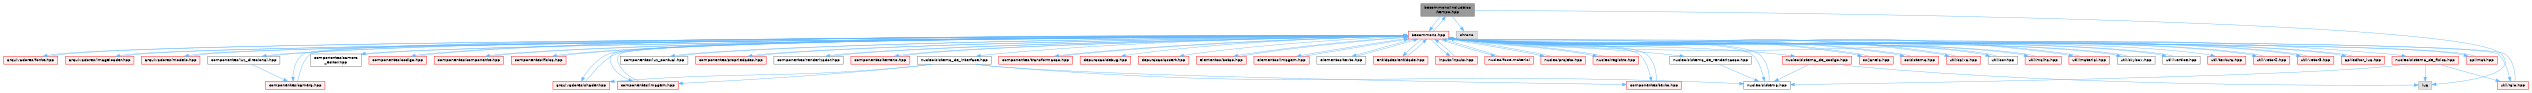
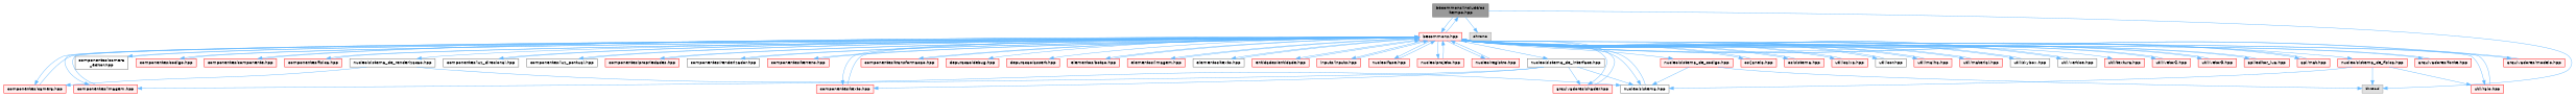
  digraph {
    node [color=red fillcolor="#FFF0F0" fontname=Helvetica fontsize=10 shape=box style=filled]
    edge [color=steelblue1 fontname=Helvetica fontsize=10 labelfontname=Helvetica labelfontsize=10 style=solid]
    n1 [color=gray40 fillcolor=grey60 fontcolor=black height=0.2 label="becommons/include/os\l/tempo.hpp" width=0.4]
-   n2 [color=grey60 fillcolor="#E0E0E0" height=0.2 label=lua width=0.4]
+   n2 [color=grey60 fillcolor="#E0E0E0" height=0.2 label=thread width=0.4]
    n3 [color=grey60 fillcolor="#E0E0E0" height=0.2 label=chrono width=0.4]
    n4 [height=0.2 label="becommons.hpp" width=0.4]
    n5 [height=0.2 label="api/editor_lua.hpp" width=0.4]
    n6 [height=0.2 label="api/mat.hpp" width=0.4]
    n7 [height=0.2 label="arquivadores/fonte.hpp" width=0.4]
-   n8 [height=0.2 label="arquivadores/imageloader.hpp" width=0.4]
    n9 [height=0.2 label="arquivadores/modelo.hpp" width=0.4]
    n10 [height=0.2 label="arquivadores/shader.hpp" width=0.4]
    n11 [height=0.2 label="componentes/camera.hpp" width=0.4]
    n12 [color=grey40 fillcolor=white height=0.2 label="componentes/camera\l_editor.hpp" width=0.4]
    n13 [height=0.2 label="componentes/codigo.hpp" width=0.4]
    n14 [height=0.2 label="componentes/componente.hpp" width=0.4]
    n15 [height=0.2 label="componentes/fisica.hpp" width=0.4]
    n16 [height=0.2 label="componentes/imagem.hpp" width=0.4]
    n17 [color=grey40 fillcolor=white height=0.2 label="componentes/luz_direcional.hpp" width=0.4]
    n18 [color=grey40 fillcolor=white height=0.2 label="componentes/luz_pontual.hpp" width=0.4]
    n19 [height=0.2 label="componentes/propriedades.hpp" width=0.4]
    n20 [color=grey40 fillcolor=white height=0.2 label="componentes/renderizador.hpp" width=0.4]
    n21 [height=0.2 label="componentes/terreno.hpp" width=0.4]
    n22 [height=0.2 label="componentes/texto.hpp" width=0.4]
    n23 [height=0.2 label="componentes/transformacao.hpp" width=0.4]
    n24 [height=0.2 label="depuracao/debug.hpp" width=0.4]
    n25 [height=0.2 label="depuracao/assert.hpp" width=0.4]
    n26 [height=0.2 label="elementos/botao.hpp" width=0.4]
    n27 [height=0.2 label="elementos/imagem.hpp" width=0.4]
    n28 [color=grey40 fillcolor=white height=0.2 label="elementos/texto.hpp" width=0.4]
    n29 [height=0.2 label="entidades/entidade.hpp" width=0.4]
    n30 [height=0.2 label="inputs/inputs.hpp" width=0.4]
-   n31 [height=0.2 label="nucleo/fase.material" width=0.4]
+   n31 [height=0.2 label="nucleo/fase.hpp" width=0.4]
    n32 [height=0.2 label="nucleo/projeto.hpp" width=0.4]
    n33 [height=0.2 label="nucleo/registro.hpp" width=0.4]
    n34 [color=grey40 fillcolor=white height=0.2 label="nucleo/sistema.hpp" width=0.4]
    n35 [height=0.2 label="nucleo/sistema_de_codigo.hpp" width=0.4]
    n36 [height=0.2 label="nucleo/sistema_de_fisica.hpp" width=0.4]
    n37 [height=0.2 label="util/raio.hpp" width=0.4]
    n38 [color=grey40 fillcolor=white height=0.2 label="nucleo/sistema_de_interface.hpp" width=0.4]
    n39 [color=grey40 fillcolor=white height=0.2 label="nucleo/sistema_de_renderizacao.hpp" width=0.4]
    n40 [height=0.2 label="os/janela.hpp" width=0.4]
    n41 [height=0.2 label="os/sistema.hpp" width=0.4]
    n42 [height=0.2 label="util/caixa.hpp" width=0.4]
    n43 [color=grey40 fillcolor=white height=0.2 label="util/cor.hpp" width=0.4]
    n44 [height=0.2 label="util/malha.hpp" width=0.4]
    n45 [height=0.2 label="util/material.hpp" width=0.4]
    n46 [color=grey40 fillcolor=white height=0.2 label="util/skybox.hpp" width=0.4]
    n47 [color=grey40 fillcolor=white height=0.2 label="util/vertice.hpp" width=0.4]
    n48 [height=0.2 label="util/textura.hpp" width=0.4]
    n49 [height=0.2 label="util/vetor2.hpp" width=0.4]
    n50 [height=0.2 label="util/vetor3.hpp" width=0.4]
    n1 -> n2
    n1 -> n3
    n1 -> n4
    n4 -> n1
    n4 -> n5
    n4 -> n6
    n4 -> n7
-   n4 -> n8
    n4 -> n9
    n4 -> n10
    n4 -> n11
    n4 -> n12
    n4 -> n13
    n4 -> n14
    n4 -> n15
    n4 -> n16
    n4 -> n17
    n4 -> n18
    n4 -> n19
    n4 -> n20
    n4 -> n21
    n4 -> n22
    n4 -> n23
    n4 -> n24
    n4 -> n25
    n4 -> n26
    n4 -> n27
    n4 -> n28
    n4 -> n29
    n4 -> n30
    n4 -> n31
    n4 -> n32
    n4 -> n33
    n4 -> n34
    n4 -> n35
    n4 -> n36
    n4 -> n37
    n4 -> n38
    n4 -> n39
    n4 -> n40
    n4 -> n41
    n4 -> n42
    n4 -> n43
    n4 -> n44
    n4 -> n45
    n4 -> n46
    n4 -> n47
    n4 -> n48
    n4 -> n49
    n4 -> n50
    n5 -> n4
    n6 -> n4
    n7 -> n4
-   n8 -> n4
    n9 -> n4
    n10 -> n4
    n11 -> n4
    n12 -> n4
    n13 -> n4
    n14 -> n4
    n15 -> n4
    n16 -> n4
    n17 -> n4
    n18 -> n4
    n19 -> n4
    n20 -> n4
    n21 -> n4
    n22 -> n4
    n23 -> n4
    n26 -> n4
    n27 -> n4
    n28 -> n4
    n29 -> n4
    n30 -> n4
    n31 -> n4
    n32 -> n4
    n33 -> n4
    n34 -> n4
    n35 -> n2
    n35 -> n34
    n36 -> n2
    n36 -> n34
    n36 -> n37
    n37 -> n4
    n38 -> n10
    n38 -> n16
    n38 -> n22
    n38 -> n34
-   n17 -> n11
+   n39 -> n11
    n39 -> n34
    n40 -> n4
    n41 -> n4
    n42 -> n4
    n43 -> n4
    n44 -> n4
    n45 -> n4
    n46 -> n4
    n47 -> n4
    n49 -> n4
    n50 -> n4
  }
